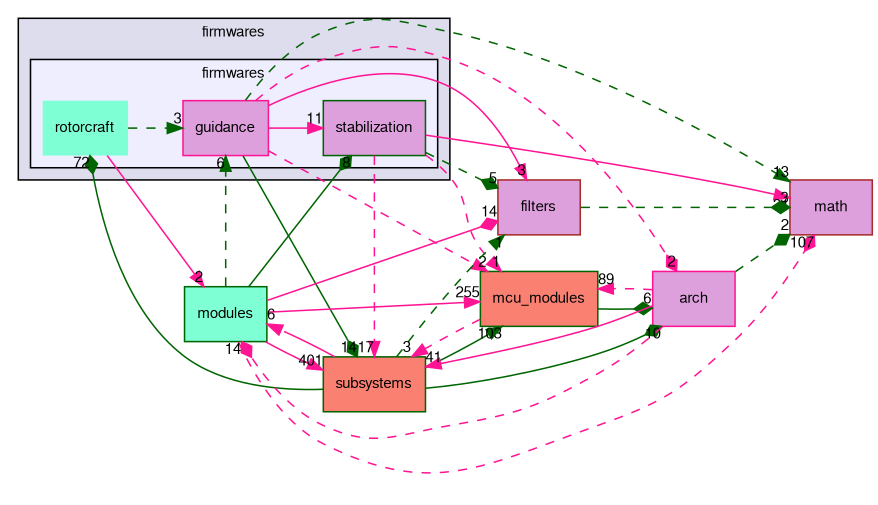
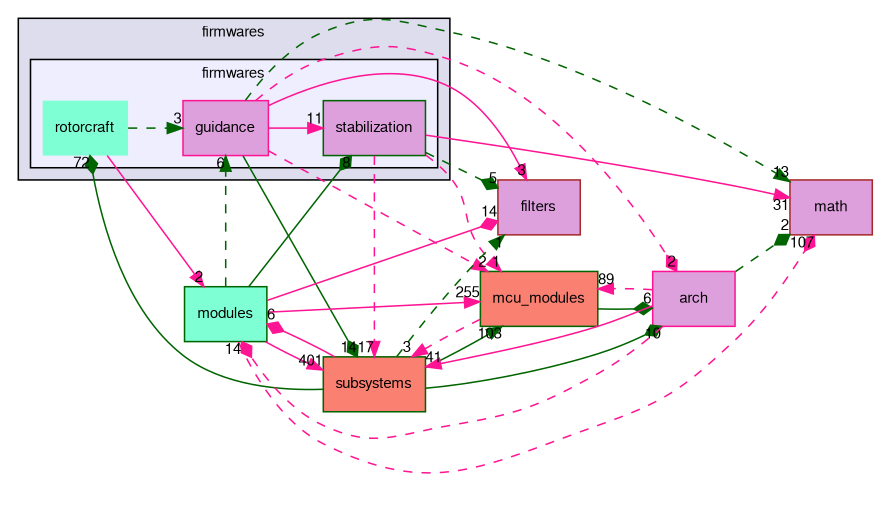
  digraph {
    compound=true
    rankdir=LR
    node [color=darkgreen fillcolor=plum fontname=FreeSans fontsize=10 shape=box style=filled]
    edge [arrowhead=normal color=deeppink headlabel=3 labeldistance=1.5 labelfontname=FreeSans labelfontsize=10 style=dashed]
    n1 [fillcolor=aquamarine label=rotorcraft shape=plaintext]
    n2 [color=deeppink label=guidance]
    n3 [label=stabilization]
    n4 [fillcolor=aquamarine label=modules]
    n5 [fillcolor=salmon label=subsystems]
    n6 [fillcolor=salmon label=mcu_modules]
    n7 [color=deeppink label=arch]
    n8 [color=brown label=filters]
    n9 [color=brown label=math]
    subgraph cluster_1 {
      bgcolor="#ddddee"
      fontname=FreeSans
      fontsize=10
      label=firmwares
      pencolor=black
      subgraph cluster_2 {
        bgcolor="#eeeeff"
        fontname=FreeSans
        fontsize=10
        label=firmwares
        pencolor=black
        n1
        n2
        n3
      }
    }
    n1 -> n2 [color=darkgreen]
    n1 -> n4 [headlabel=2 style=solid]
    n2 -> n3 [headlabel=11 style=solid]
    n2 -> n5 [arrowhead=diamond color=darkgreen headlabel=14 style=solid]
    n2 -> n6 [headlabel=2]
    n2 -> n7 [arrowhead=diamond headlabel=2]
    n2 -> n8 [style=solid]
    n2 -> n9 [color=darkgreen headlabel=13]
    n3 -> n5 [headlabel=17]
    n3 -> n6 [headlabel=1]
    n3 -> n8 [arrowhead=diamond color=darkgreen headlabel=5]
    n3 -> n9 [headlabel=31 style=solid]
    n4 -> n2 [color=darkgreen headlabel=6]
    n4 -> n3 [arrowhead=diamond color=darkgreen headlabel=8 style=solid]
    n4 -> n5 [headlabel=401 style=solid]
    n4 -> n6 [headlabel=255 style=solid]
    n4 -> n8 [arrowhead=diamond headlabel=14 style=solid]
    n4 -> n9 [arrowhead=diamond headlabel=107]
    n5 -> n1 [arrowhead=diamond color=darkgreen headlabel=72 style=solid]
-   n5 -> n4 [headlabel=6 style=solid]
+   n5 -> n4 [arrowhead=diamond headlabel=6 style=solid]
    n5 -> n6 [color=darkgreen headlabel=103 style=solid]
    n5 -> n7 [arrowhead=diamond color=darkgreen headlabel=10 style=solid]
    n5 -> n8 [color=darkgreen headlabel=1]
    n6 -> n5
    n6 -> n7 [arrowhead=diamond color=darkgreen headlabel=6 style=solid]
    n7 -> n4 [arrowhead=diamond headlabel=14]
    n7 -> n5 [headlabel=41 style=solid]
    n7 -> n6 [headlabel=89]
    n7 -> n9 [arrowhead=diamond color=darkgreen headlabel=2]
-   n8 -> n9 [arrowhead=diamond color=darkgreen]
  }
